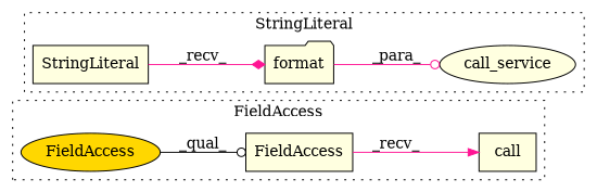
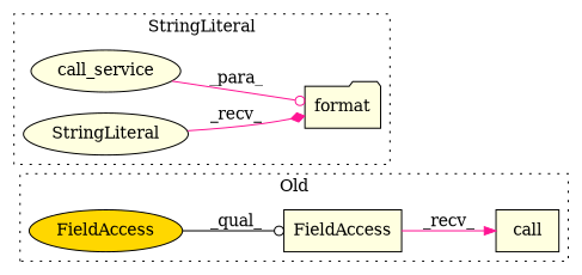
  digraph {
    rankdir=LR
    node [a=32 fillcolor=lightyellow s=4348 shape=ellipse style=filled]
    edge [arrowhead=odot color=deeppink]
    n1 [l="5,1" label=call s="4367,4401" shape=box]
    n2 [a=22 l=18 label=FieldAccess shape=box]
    n3 [a=22 fillcolor=gold l=9 label=FieldAccess]
    n4 [l="13,1" label=call_service s="4375,4457"]
    n5 [l="7,1" label=format s="4444,4456" shape=folder]
-   n6 [a=45 l=25 label=StringLiteral s=4418 shape=box]
+   n6 [a=45 l=25 label=StringLiteral s=4418]
    subgraph cluster_1 {
-     label=FieldAccess
+     label=Old
      style=dotted
      n1
      n2
      n3
    }
    subgraph cluster_2 {
      label=StringLiteral
      style=dotted
      n4
      n5
      n6
    }
    n2 -> n1 [arrowhead=normal label=_recv_]
    n3 -> n2 [color=black label=_qual_]
-   n5 -> n4 [label=_para_]
+   n4 -> n5 [label=_para_]
    n6 -> n5 [arrowhead=diamond label=_recv_]
  }
